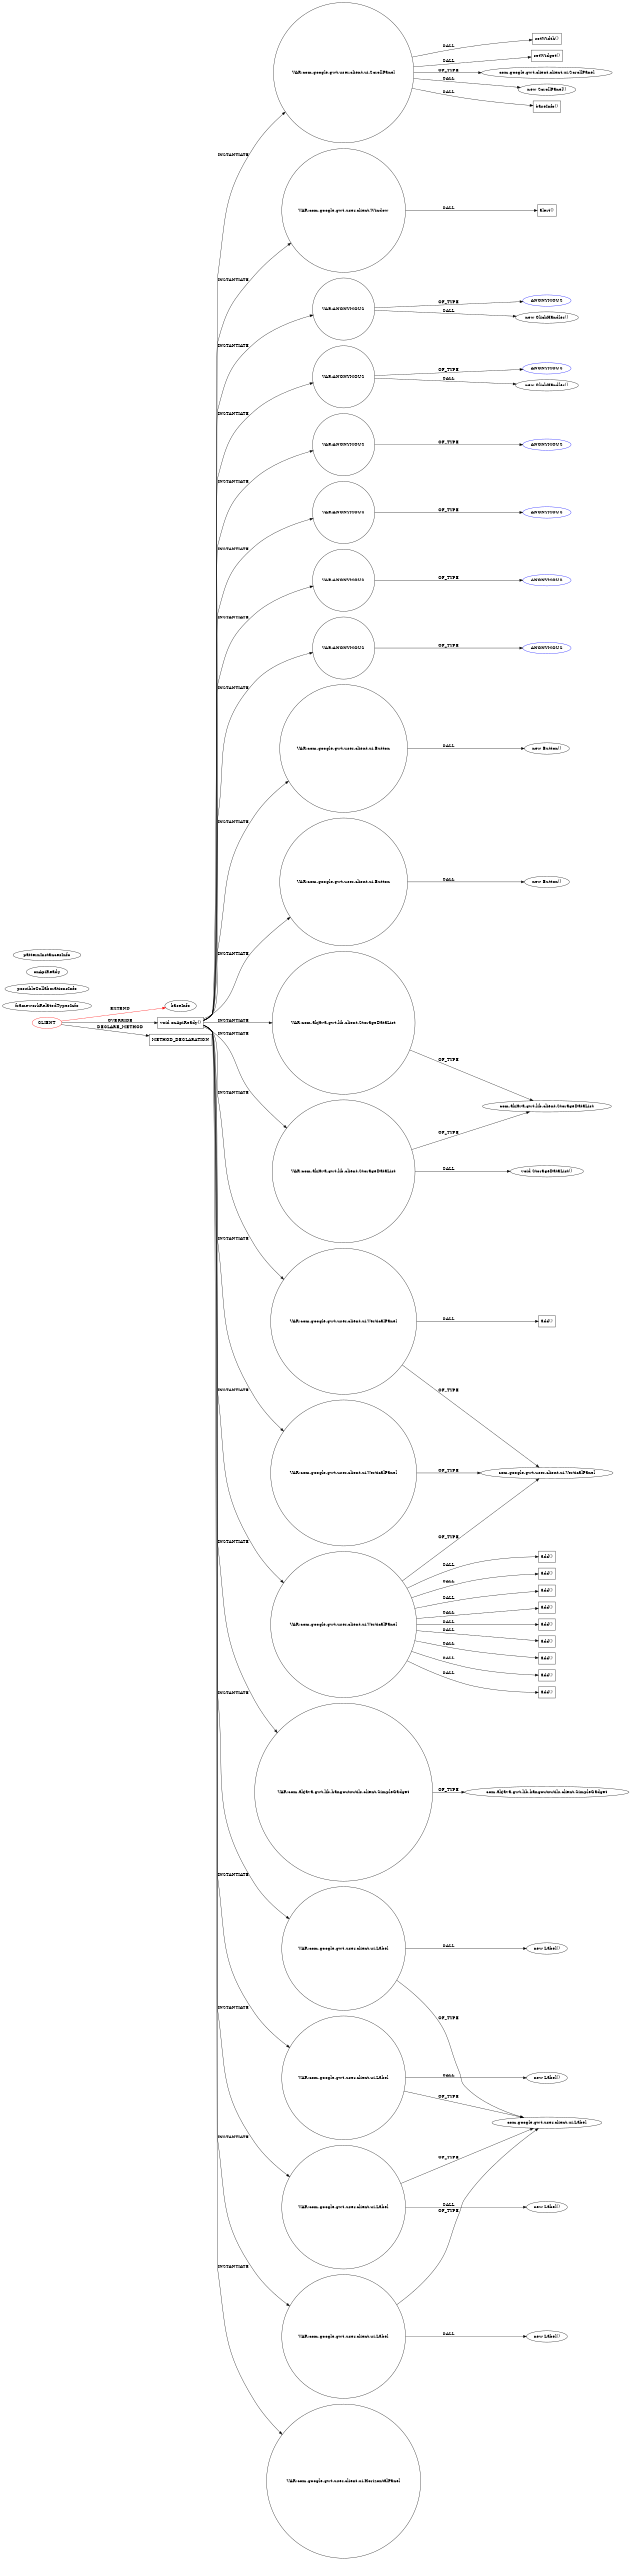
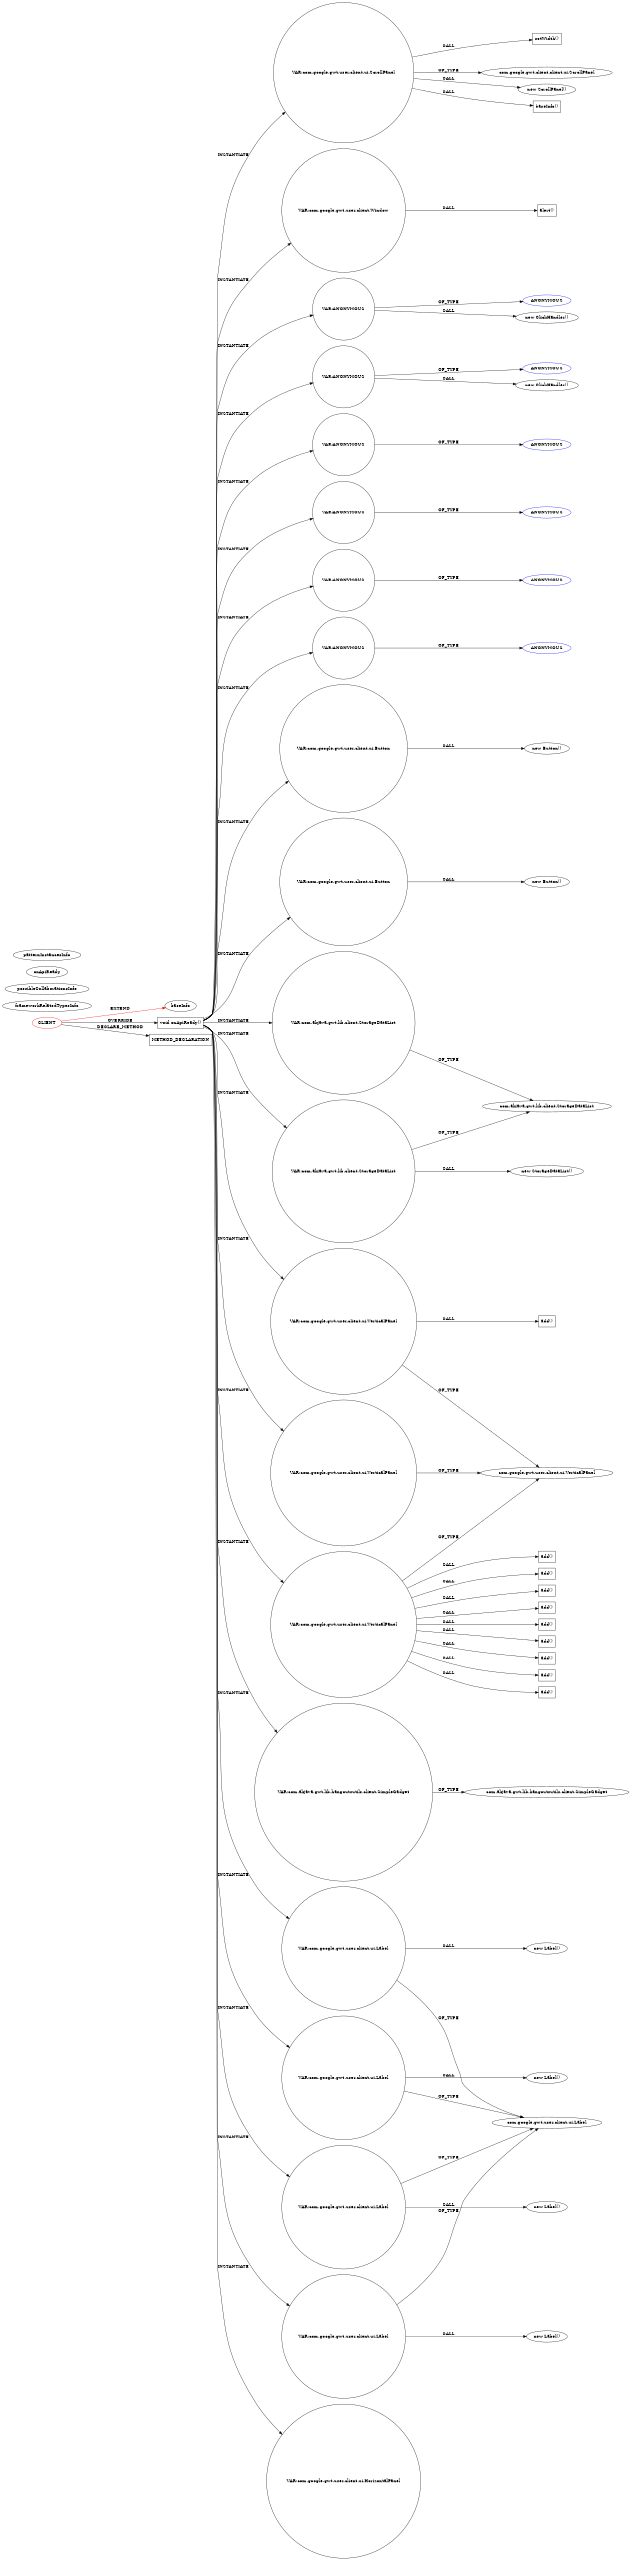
  digraph {
    rankdir=LR
    node [isFrameworkType=false vertexType=VARIABLE_EXPRESION]
    baseInfo [category=pattern graphId=1629 isAnonymous=false possibleRelation=false isFrameworkType="" vertexType=""]
    frameworkRelatedTypesInfo [0="com.akjava.gwt.lib.hangoutsutils.client.SimpleGadget" isFrameworkType="" vertexType=""]
    possibleCollaborationsInfo [isFrameworkType="" vertexType=""]
    n4 [frequency=2.0 label=onApiReady patternRootClient=0 isFrameworkType="" vertexType=""]
    patternInstancesInfo [0="akjava-GWT-Hangouts~/akjava-GWT-Hangouts/GWT-Hangouts-master/apps/easyoverlay/src/com/akjava/gwt/hangout/easyoverlay/client/EasyOverlay.java~EasyOverlay~492" 1="akjava-GWT-Hangouts~/akjava-GWT-Hangouts/GWT-Hangouts-master/apps/sound-player/src/com/akjava/gwt/hangout/soundplayer/client/HangoutSoundPlayer.java~HangoutSoundPlayer~561" isFrameworkType="" vertexType=""]
    n6 [label="new ScrollPanel()" vertexType=CONSTRUCTOR_CALL]
    n7 [label="VAR:com.google.gwt.user.client.ui.ScrollPanel" shape=circle]
    n8 [label="baseInfo()" shape=box vertexType=INSIDE_CALL]
    n9 [label="setWidth()" shape=box vertexType=INSIDE_CALL]
-   n10 [label="setWidget()" shape=box vertexType=INSIDE_CALL]
    n11 [label="com.google.gwt.client.client.ui.ScrollPanel" vertexType=FRAMEWORK_CLASS_TYPE]
    n12 [label="void onApiReady()" shape=box vertexType=OVERRIDING_METHOD_DECLARATION]
    n13 [label="VAR:com.google.gwt.user.client.Window" shape=circle]
    n14 [label="VAR:ANONYMOUS" shape=circle]
    n15 [label="VAR:ANONYMOUS" shape=circle]
    n16 [label="VAR:ANONYMOUS" shape=circle]
    n17 [label="VAR:ANONYMOUS" shape=circle]
    n18 [label="VAR:ANONYMOUS" shape=circle]
    n19 [label="VAR:ANONYMOUS" shape=circle]
    n20 [label="VAR:com.google.gwt.user.client.ui.Button" shape=circle]
    n21 [label="VAR:com.google.gwt.user.client.ui.Button" shape=circle]
    n22 [label="VAR:com.akjava.gwt.lib.client.StorageDataList" shape=circle]
    n23 [label="VAR:com.akjava.gwt.lib.client.StorageDataList" shape=circle]
    n24 [label="VAR:com.google.gwt.user.client.ui.VerticalPanel" shape=circle]
    n25 [label="VAR:com.google.gwt.user.client.ui.VerticalPanel" shape=circle]
    n26 [label="VAR:com.google.gwt.user.client.ui.VerticalPanel" shape=circle]
    n27 [label="VAR:com.akjava.gwt.lib.hangoutsutils.client.SimpleGadget" shape=circle]
    n28 [label="VAR:com.google.gwt.user.client.ui.Label" shape=circle]
    n29 [label="VAR:com.google.gwt.user.client.ui.Label" shape=circle]
    n30 [label="VAR:com.google.gwt.user.client.ui.Label" shape=circle]
    n31 [label="VAR:com.google.gwt.user.client.ui.Label" shape=circle]
    n32 [label="VAR:com.google.gwt.user.client.ui.HorizontalPanel" shape=circle]
    n33 [label="alert()" shape=box vertexType=INSIDE_CALL]
    n34 [label="new ClickHandler()" vertexType=CONSTRUCTOR_CALL]
    n35 [color=blue label=ANONYMOUS vertexType=REFERENCE_ANONYMOUS_DECLARATION]
    n36 [label="new ClickHandler()" vertexType=CONSTRUCTOR_CALL]
    n37 [color=blue label=ANONYMOUS vertexType=REFERENCE_ANONYMOUS_DECLARATION]
    n38 [color=blue label=ANONYMOUS vertexType=REFERENCE_ANONYMOUS_DECLARATION]
    n39 [color=blue label=ANONYMOUS vertexType=REFERENCE_ANONYMOUS_DECLARATION]
    n40 [color=blue label=ANONYMOUS vertexType=REFERENCE_ANONYMOUS_DECLARATION]
    n41 [color=blue label=ANONYMOUS vertexType=REFERENCE_ANONYMOUS_DECLARATION]
    n42 [label="new Button()" vertexType=CONSTRUCTOR_CALL]
    n43 [label="new Button()" vertexType=CONSTRUCTOR_CALL]
-   n44 [label="void StorageDataList()" vertexType=CONSTRUCTOR_CALL]
+   n44 [label="new StorageDataList()" vertexType=CONSTRUCTOR_CALL]
    n45 [label="com.akjava.gwt.lib.client.StorageDataList" vertexType=FRAMEWORK_CLASS_TYPE]
    n46 [label="com.google.gwt.user.client.ui.VerticalPanel" vertexType=FRAMEWORK_CLASS_TYPE]
    n47 [label="add()" shape=box vertexType=INSIDE_CALL]
    n48 [label="add()" shape=box vertexType=INSIDE_CALL]
    n49 [label="add()" shape=box vertexType=INSIDE_CALL]
    n50 [label="add()" shape=box vertexType=INSIDE_CALL]
    n51 [label="add()" shape=box vertexType=INSIDE_CALL]
    n52 [label="add()" shape=box vertexType=INSIDE_CALL]
    n53 [label="add()" shape=box vertexType=INSIDE_CALL]
    n54 [label="add()" shape=box vertexType=INSIDE_CALL]
    n55 [label="add()" shape=box vertexType=INSIDE_CALL]
    n56 [label="add()" shape=box vertexType=INSIDE_CALL]
    n57 [label="com.akjava.gwt.lib.hangoutsutils.client.SimpleGadget" vertexType=FRAMEWORK_CLASS_TYPE]
    n58 [label="new Label()" vertexType=CONSTRUCTOR_CALL]
    n59 [label="com.google.gwt.user.client.ui.Label" vertexType=FRAMEWORK_CLASS_TYPE]
    n60 [label="new Label()" vertexType=CONSTRUCTOR_CALL]
    n61 [label="new Label()" vertexType=CONSTRUCTOR_CALL]
    n62 [label="new Label()" vertexType=CONSTRUCTOR_CALL]
    n63 [color=red label=CLIENT vertexType=ROOT_CLIENT_CLASS_DECLARATION]
    n64 [label=METHOD_DECLARATION shape=box vertexType=CLIENT_METHOD_DECLARATION]
    n7 -> n6 [label=CALL]
    n7 -> n8 [label=CALL]
    n7 -> n9 [label=CALL]
-   n7 -> n10 [label=CALL]
    n7 -> n11 [label=OF_TYPE]
    n12 -> n7 [label=INSTANTIATE]
    n12 -> n13 [label=INSTANTIATE]
    n12 -> n14 [label=INSTANTIATE]
    n12 -> n15 [label=INSTANTIATE]
    n12 -> n16 [label=INSTANTIATE]
    n12 -> n17 [label=INSTANTIATE]
    n12 -> n18 [label=INSTANTIATE]
    n12 -> n19 [label=INSTANTIATE]
    n12 -> n20 [label=INSTANTIATE]
    n12 -> n21 [label=INSTANTIATE]
    n12 -> n22 [label=INSTANTIATE]
    n12 -> n23 [label=INSTANTIATE]
    n12 -> n24 [label=INSTANTIATE]
    n12 -> n25 [label=INSTANTIATE]
    n12 -> n26 [label=INSTANTIATE]
    n12 -> n27 [label=INSTANTIATE]
    n12 -> n28 [label=INSTANTIATE]
    n12 -> n29 [label=INSTANTIATE]
    n12 -> n30 [label=INSTANTIATE]
    n12 -> n31 [label=INSTANTIATE]
    n12 -> n32 [label=INSTANTIATE]
    n13 -> n33 [label=CALL]
    n14 -> n34 [label=CALL]
    n14 -> n35 [label=OF_TYPE]
    n15 -> n36 [label=CALL]
    n15 -> n37 [label=OF_TYPE]
    n16 -> n38 [label=OF_TYPE]
    n17 -> n39 [label=OF_TYPE]
    n18 -> n40 [label=OF_TYPE]
    n19 -> n41 [label=OF_TYPE]
    n20 -> n42 [label=CALL]
    n21 -> n43 [label=CALL]
    n22 -> n44 [label=CALL]
    n22 -> n45 [label=OF_TYPE]
    n23 -> n45 [label=OF_TYPE]
    n24 -> n46 [label=OF_TYPE]
    n24 -> n47 [label=CALL]
    n24 -> n48 [label=CALL]
    n24 -> n49 [label=CALL]
    n24 -> n50 [label=CALL]
    n24 -> n51 [label=CALL]
    n24 -> n52 [label=CALL]
    n24 -> n53 [label=CALL]
    n24 -> n54 [label=CALL]
    n24 -> n55 [label=CALL]
    n25 -> n46 [label=OF_TYPE]
    n26 -> n46 [label=OF_TYPE]
    n26 -> n56 [label=CALL]
    n27 -> n57 [label=OF_TYPE]
    n28 -> n58 [label=CALL]
    n28 -> n59 [label=OF_TYPE]
    n29 -> n59 [label=OF_TYPE]
    n29 -> n60 [label=CALL]
    n30 -> n59 [label=OF_TYPE]
    n30 -> n61 [label=CALL]
    n31 -> n59 [label=OF_TYPE]
    n31 -> n62 [label=CALL]
    n63 -> baseInfo [color=red label=EXTEND]
    n63 -> n12 [label=OVERRIDE]
    n63 -> n64 [label=DECLARE_METHOD]
  }
